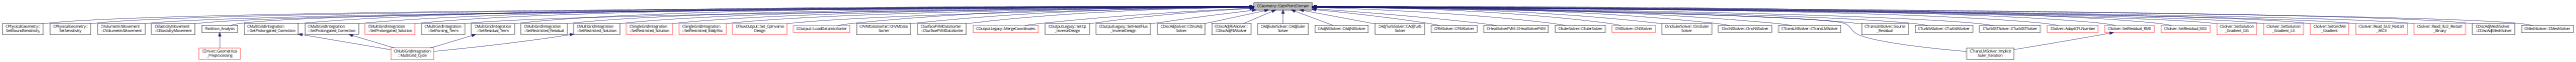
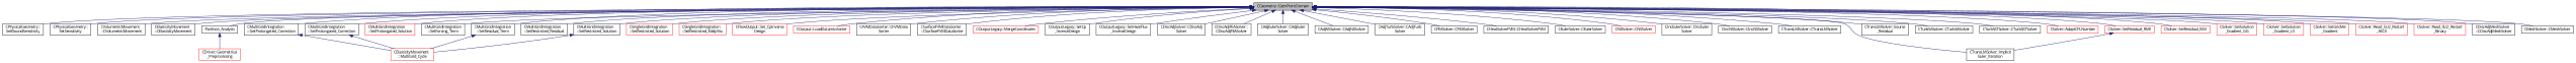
  digraph {
    fontname="Open Sans"
    rankdir=TB
    node [color=black fillcolor=white fontname="Open Sans" fontsize=10 shape=record style=filled]
    edge [color=midnightblue dir=back fontname="Open Sans" fontsize=10 labelfontname=Helvetica labelfontsize=10 style=solid]
    n1 [fillcolor=grey75 fontcolor=black height=0.2 label="CGeometry::GetnPointDomain" width=0.4]
    n2 [height=0.2 label="CPhysicalGeometry::\lSetBoundSensitivity" width=0.4]
    n3 [height=0.2 label="CPhysicalGeometry::\lSetSensitivity" width=0.4]
    n4 [height=0.2 label="CVolumetricMovement\l::CVolumetricMovement" width=0.4]
    n5 [height=0.2 label="CElasticityMovement\l::CElasticityMovement" width=0.4]
    n6 [height=0.2 label=Partition_Analysis width=0.4]
    n7 [height=0.2 label="CMultiGridIntegration\l::GetProlongated_Correction" width=0.4]
    n8 [height=0.2 label="CMultiGridIntegration\l::SetProlongated_Correction" width=0.4]
    n9 [color=red height=0.2 label="CMultiGridIntegration\l::SetProlongated_Solution" width=0.4]
    n10 [height=0.2 label="CMultiGridIntegration\l::SetForcing_Term" width=0.4]
    n11 [height=0.2 label="CMultiGridIntegration\l::SetResidual_Term" width=0.4]
    n12 [height=0.2 label="CMultiGridIntegration\l::SetRestricted_Residual" width=0.4]
    n13 [height=0.2 label="CMultiGridIntegration\l::SetRestricted_Solution" width=0.4]
    n14 [color=red height=0.2 label="CSingleGridIntegration\l::SetRestricted_Solution" width=0.4]
    n15 [color=red height=0.2 label="CSingleGridIntegration\l::SetRestricted_EddyVisc" width=0.4]
    n16 [color=red height=0.2 label="CFlowOutput::Set_CpInverse\lDesign" width=0.4]
    n17 [color=red height=0.2 label="COutput::LoadDataIntoSorter" width=0.4]
    n18 [height=0.2 label="CFVMDataSorter::CFVMData\lSorter" width=0.4]
    n19 [height=0.2 label="CSurfaceFVMDataSorter\l::CSurfaceFVMDataSorter" width=0.4]
    n20 [color=red height=0.2 label="COutputLegacy::MergeCoordinates" width=0.4]
    n21 [height=0.2 label="COutputLegacy::SetCp\l_InverseDesign" width=0.4]
    n22 [height=0.2 label="COutputLegacy::SetHeatFlux\l_InverseDesign" width=0.4]
    n23 [height=0.2 label="CDiscAdjSolver::CDiscAdj\lSolver" width=0.4]
    n24 [height=0.2 label="CDiscAdjFEASolver::\lCDiscAdjFEASolver" width=0.4]
    n25 [height=0.2 label="CAdjEulerSolver::CAdjEuler\lSolver" width=0.4]
    n26 [height=0.2 label="CAdjNSSolver::CAdjNSSolver" width=0.4]
    n27 [height=0.2 label="CAdjTurbSolver::CAdjTurb\lSolver" width=0.4]
    n28 [height=0.2 label="CFEASolver::CFEASolver" width=0.4]
    n29 [height=0.2 label="CHeatSolverFVM::CHeatSolverFVM" width=0.4]
    n30 [height=0.2 label="CEulerSolver::CEulerSolver" width=0.4]
    n31 [color=red height=0.2 label="CNSSolver::CNSSolver" width=0.4]
    n32 [height=0.2 label="CIncEulerSolver::CIncEuler\lSolver" width=0.4]
    n33 [height=0.2 label="CIncNSSolver::CIncNSSolver" width=0.4]
    n34 [height=0.2 label="CTransLMSolver::CTransLMSolver" width=0.4]
    n35 [height=0.2 label="CTransLMSolver::Implicit\lEuler_Iteration" width=0.4]
    n36 [height=0.2 label="CTransLMSolver::Source\l_Residual" width=0.4]
    n37 [height=0.2 label="CTurbSASolver::CTurbSASolver" width=0.4]
    n38 [height=0.2 label="CTurbSSTSolver::CTurbSSTSolver" width=0.4]
    n39 [color=red height=0.2 label="CSolver::AdaptCFLNumber" width=0.4]
    n40 [color=red height=0.2 label="CSolver::SetResidual_RMS" width=0.4]
    n41 [color=red height=0.2 label="CSolver::SetResidual_BGS" width=0.4]
    n42 [color=red height=0.2 label="CSolver::SetSolution\l_Gradient_GG" width=0.4]
    n43 [color=red height=0.2 label="CSolver::SetSolution\l_Gradient_LS" width=0.4]
    n44 [color=red height=0.2 label="CSolver::SetGridVel\l_Gradient" width=0.4]
    n45 [color=red height=0.2 label="CSolver::Read_SU2_Restart\l_ASCII" width=0.4]
    n46 [color=red height=0.2 label="CSolver::Read_SU2_Restart\l_Binary" width=0.4]
    n47 [height=0.2 label="CDiscAdjMeshSolver\l::CDiscAdjMeshSolver" width=0.4]
    n48 [height=0.2 label="CMeshSolver::CMeshSolver" width=0.4]
    n49 [color=red height=0.2 label="CDriver::Geometrical\l_Preprocessing" width=0.4]
-   n50 [color=red height=0.2 label="CMultiGridIntegration\l::MultiGrid_Cycle" width=0.4]
+   n50 [color=red height=0.2 label="CElasticityMovement\l::MultiGrid_Cycle" width=0.4]
    n1 -> n2
    n1 -> n3
    n1 -> n4
    n1 -> n5
    n1 -> n6
    n1 -> n7
    n1 -> n8
    n1 -> n9
    n1 -> n10
    n1 -> n11
    n1 -> n12
    n1 -> n13
    n1 -> n14
    n1 -> n15
    n1 -> n16
    n1 -> n17
    n1 -> n18
    n1 -> n19
    n1 -> n20
    n1 -> n21
    n1 -> n22
    n1 -> n23
    n1 -> n24
    n1 -> n25
    n1 -> n26
    n1 -> n27
    n1 -> n28
    n1 -> n29
    n1 -> n30
    n1 -> n31
    n1 -> n32
    n1 -> n33
    n1 -> n34
    n1 -> n35
    n1 -> n36
    n1 -> n37
    n1 -> n38
    n1 -> n39
    n1 -> n40
    n1 -> n41
    n1 -> n42
    n1 -> n43
    n1 -> n44
    n1 -> n45
    n1 -> n46
    n1 -> n47
    n1 -> n48
    n6 -> n49
    n7 -> n50
    n8 -> n50
    n11 -> n50
    n13 -> n50
    n40 -> n35
  }
